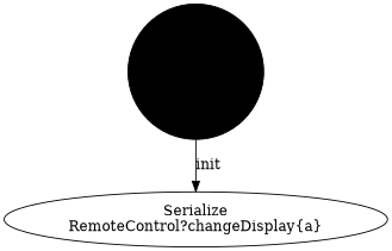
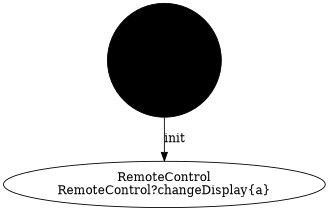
  digraph {
    rankdir=TB
    INIT_STATE [color=black shape=circle style=filled]
-   n2 [label="Serialize\nRemoteControl?changeDisplay{a}" shape=ellipse]
+   n2 [label="RemoteControl\nRemoteControl?changeDisplay{a}" shape=ellipse]
    INIT_STATE -> n2 [label=init]
  }
